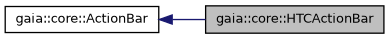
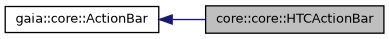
  digraph {
    rankdir=LR
    node [color=black fontname=Helvetica fontsize=10 shape=record style=filled]
-   n1 [fillcolor=grey75 fontcolor=black height=0.2 label="gaia::core::HTCActionBar" width=0.4]
+   n1 [fillcolor=grey75 fontcolor=black height=0.2 label="core::core::HTCActionBar" width=0.4]
    n2 [fillcolor=white height=0.2 label="gaia::core::ActionBar" width=0.4]
    n2 -> n1 [color=midnightblue dir=back fontname=Helvetica fontsize=10 labelfontname=Helvetica labelfontsize=10 style=solid]
  }
